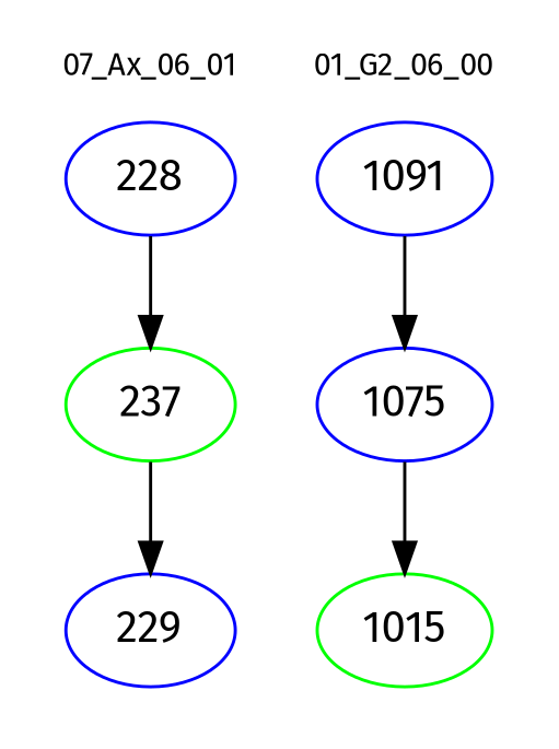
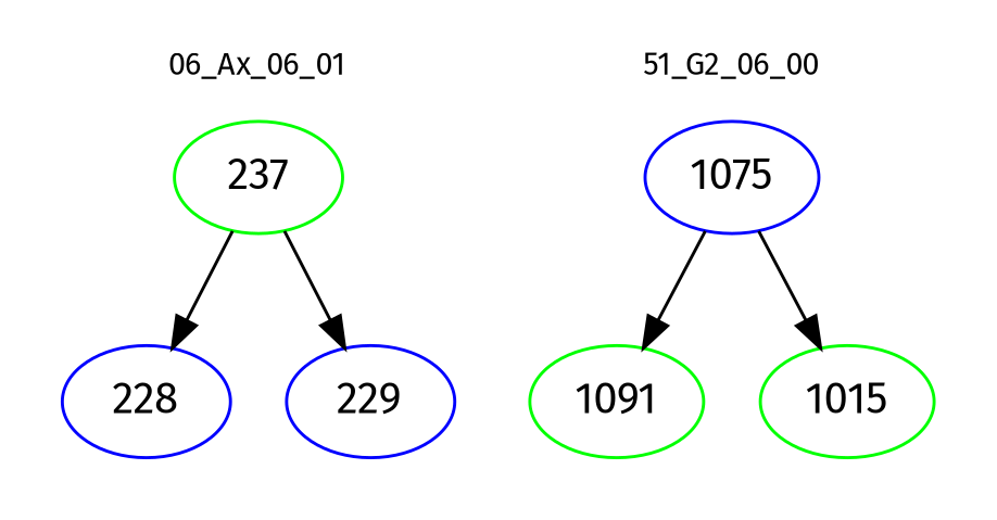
  digraph {
    fontname="Fira Sans"
    node [color=blue fontname="Fira Sans"]
    edge [color=black fontname="Fira Sans"]
    n1 [label=228]
    n2 [label=229]
    n3 [color=green label=237]
    n4 [label=1075]
-   n5 [label=1091]
+   n5 [color=green label=1091]
    n6 [color=green label=1015]
    subgraph cluster_1 {
      color=white
      fontsize=10
-     label="07_Ax_06_01"
+     label="06_Ax_06_01"
      n1
      n2
      n3
    }
    subgraph cluster_2 {
      color=white
      fontsize=10
-     label="01_G2_06_00"
+     label="51_G2_06_00"
      n4
      n5
      n6
    }
-   n1 -> n3
+   n3 -> n1
    n3 -> n2
-   n5 -> n4
+   n4 -> n5
    n4 -> n6
  }
